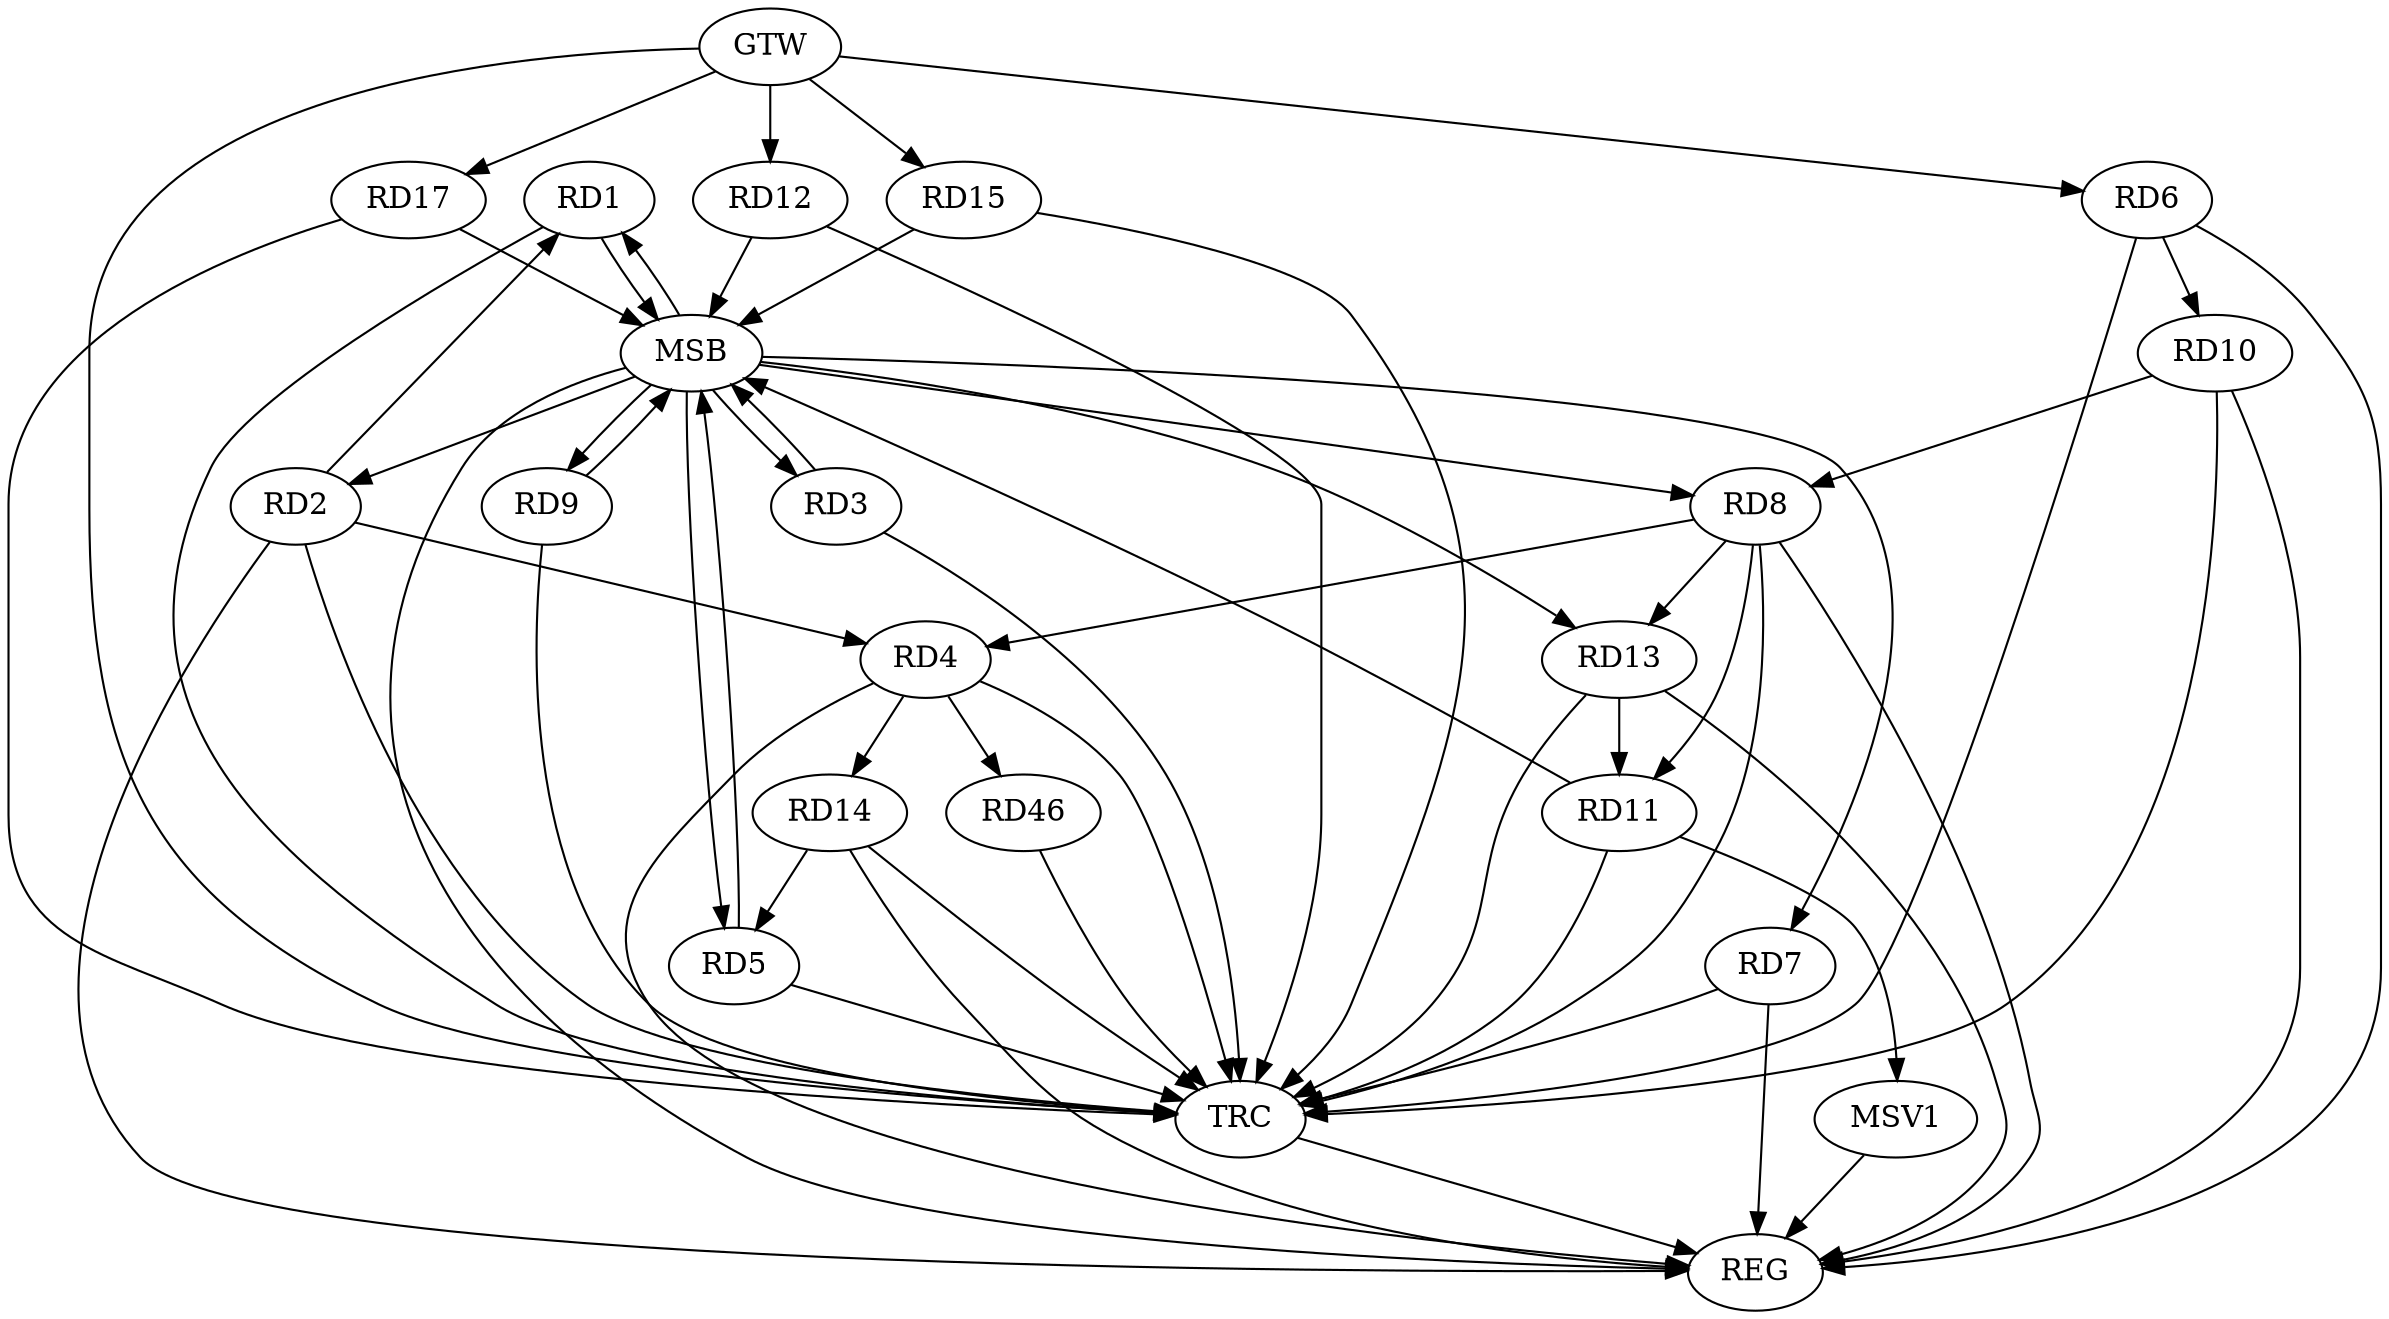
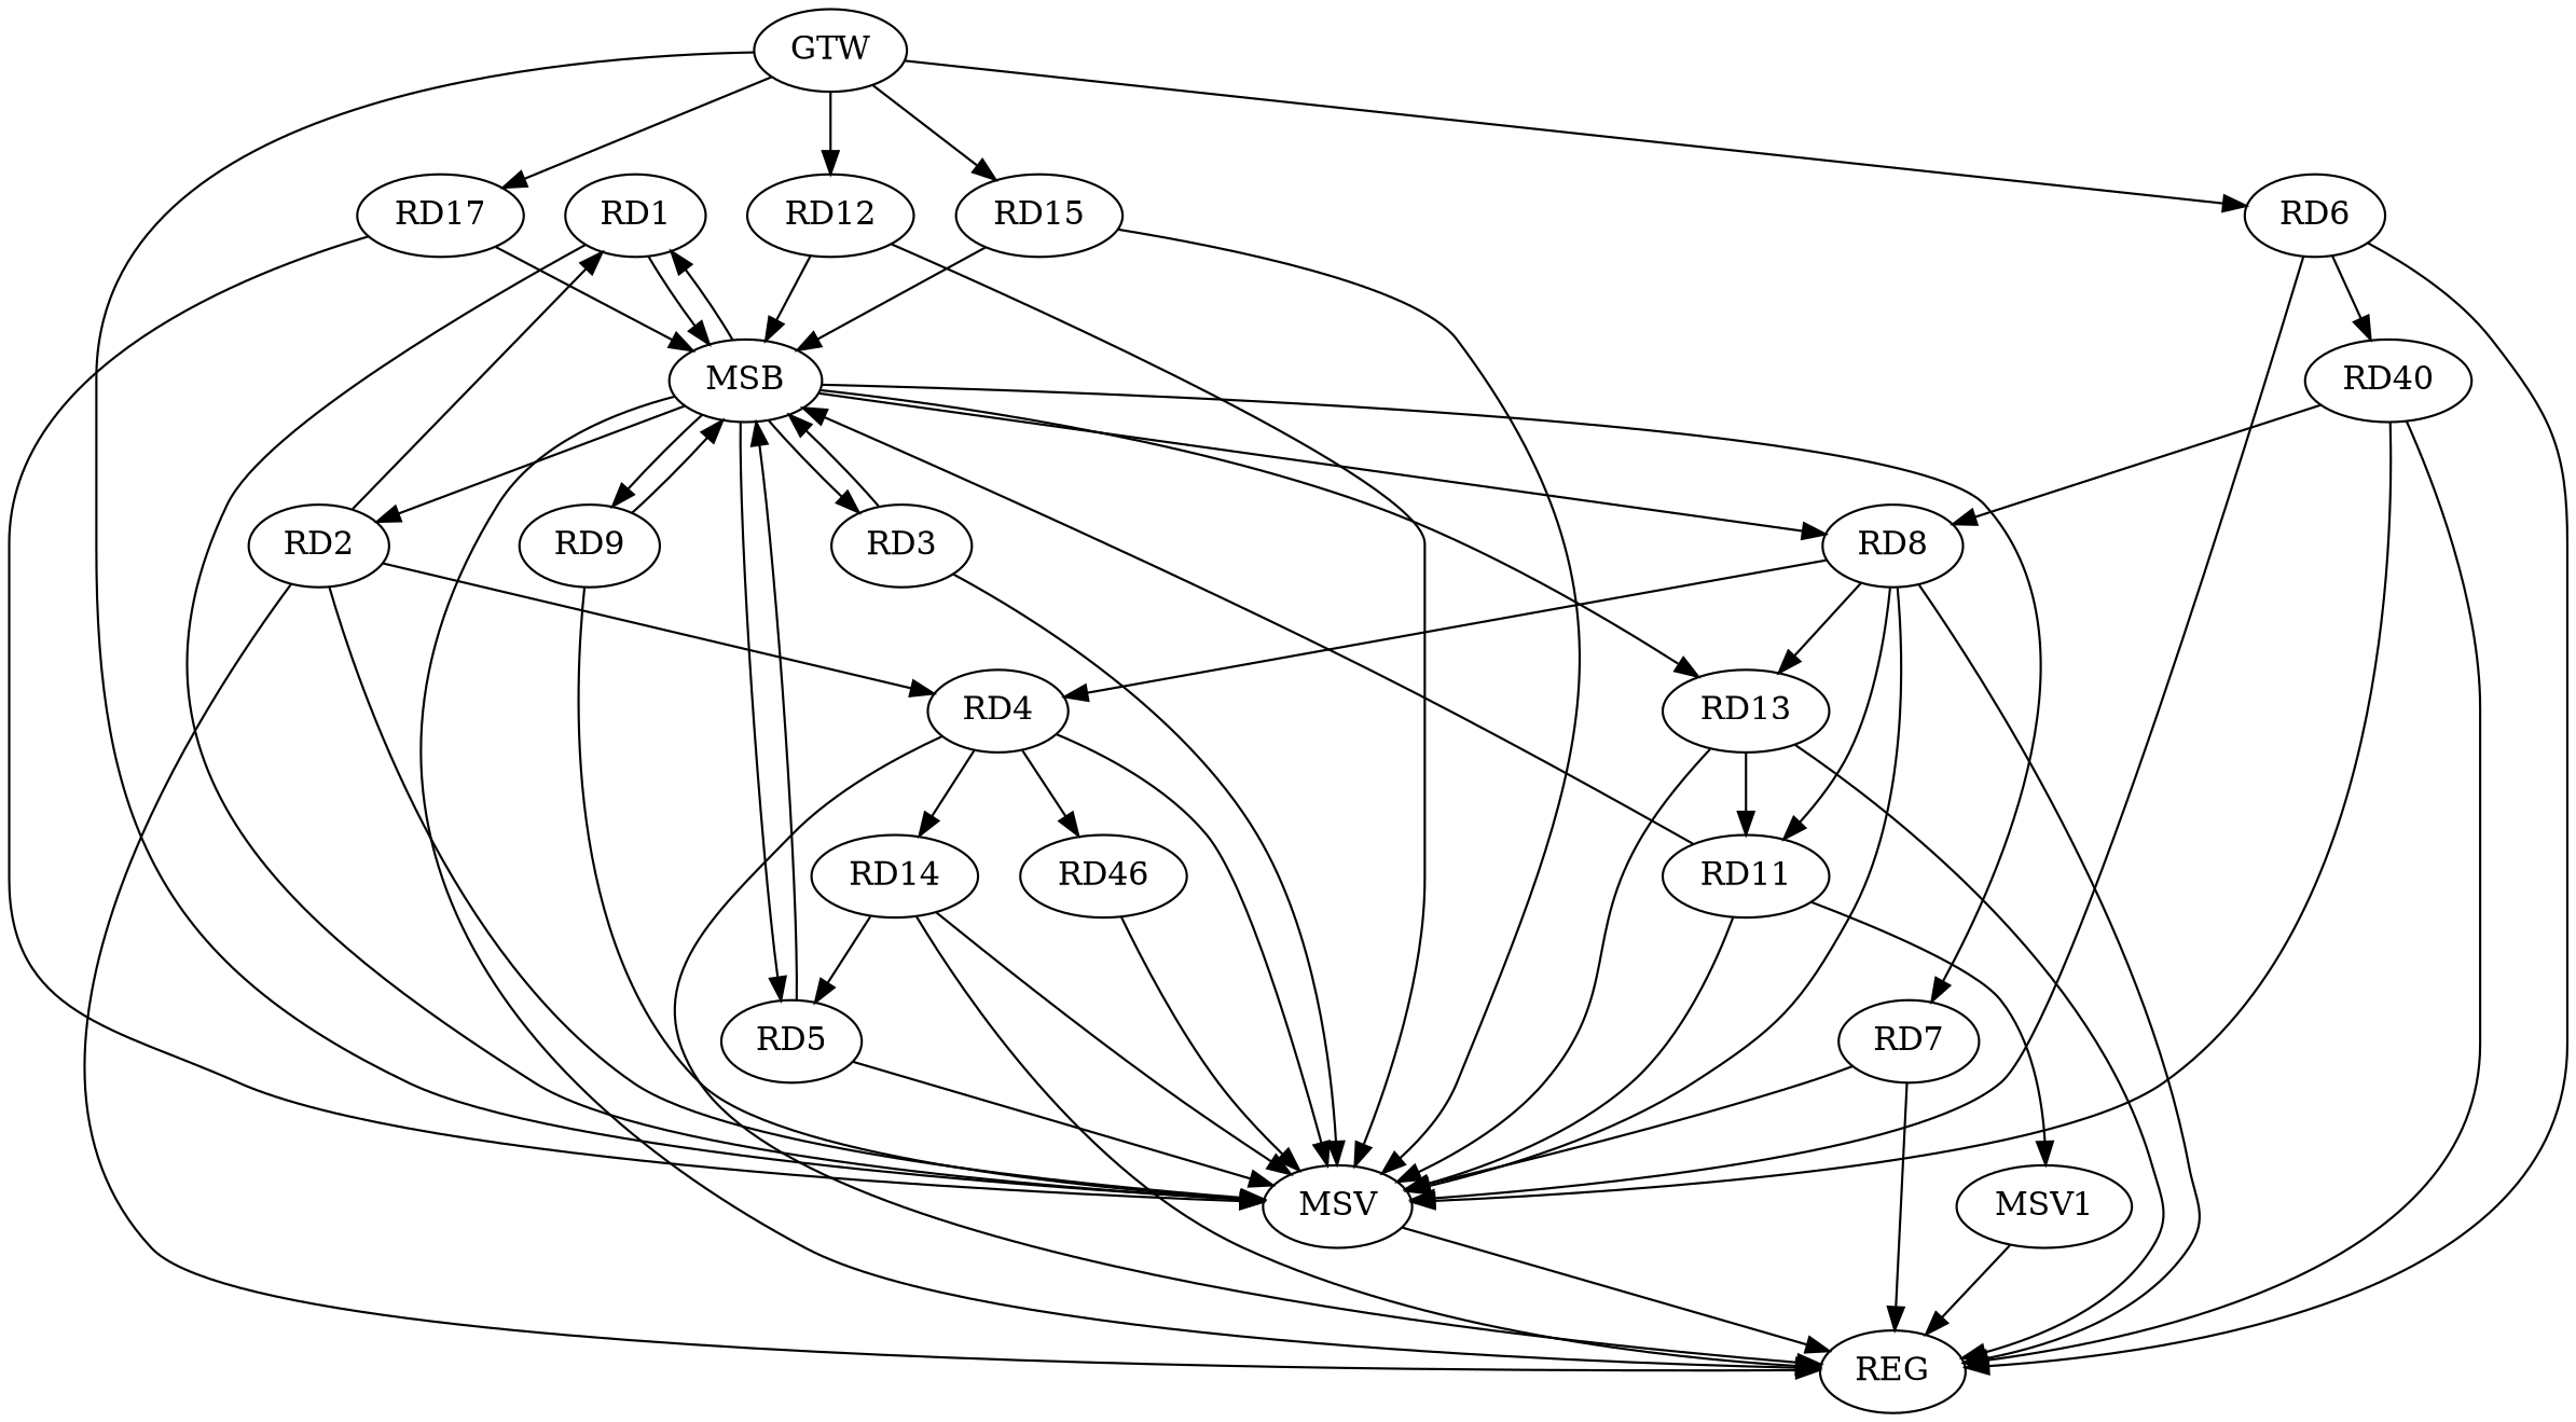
  strict digraph {
    n1 [label=RD1]
    n2 [label=MSB]
-   n3 [label=TRC]
+   n3 [label=MSV]
    n4 [label=RD2]
    n5 [label=REG]
    n6 [label=RD3]
    n7 [label=RD5]
    n8 [label=RD7]
    n9 [label=RD8]
    n10 [label=RD13]
    n11 [label=RD9]
    n12 [label=RD4]
    n13 [label=RD14]
    n14 [label=RD46]
    n15 [label=RD6]
-   n16 [label=RD10]
+   n16 [label=RD40]
    n17 [label=RD11]
    n18 [label=MSV1]
    n19 [label=RD12]
    n20 [label=RD15]
    n21 [label=RD17]
    n22 [label=GTW]
    n1 -> n2
    n1 -> n3
    n2 -> n1
    n2 -> n4
    n2 -> n5
    n2 -> n6
    n2 -> n7
    n2 -> n8
    n2 -> n9
    n2 -> n10
    n2 -> n11
    n3 -> n5
    n4 -> n1
    n4 -> n3
    n4 -> n5
    n4 -> n12
    n6 -> n2
    n6 -> n3
    n7 -> n2
    n7 -> n3
    n8 -> n3
    n8 -> n5
    n9 -> n3
    n9 -> n5
    n9 -> n10
    n9 -> n12
    n9 -> n17
    n10 -> n3
    n10 -> n5
    n10 -> n17
    n11 -> n2
    n11 -> n3
    n12 -> n3
    n12 -> n5
    n12 -> n13
    n12 -> n14
    n13 -> n3
    n13 -> n5
    n13 -> n7
    n14 -> n3
    n15 -> n3
    n15 -> n5
    n15 -> n16
    n16 -> n3
    n16 -> n5
    n16 -> n9
    n17 -> n2
    n17 -> n3
    n17 -> n18
    n18 -> n5
    n19 -> n2
    n19 -> n3
    n20 -> n2
    n20 -> n3
    n21 -> n2
    n21 -> n3
    n22 -> n3
    n22 -> n15
    n22 -> n19
    n22 -> n20
    n22 -> n21
  }
